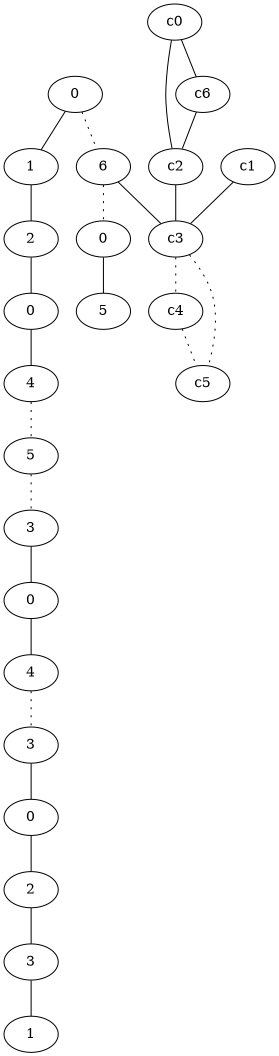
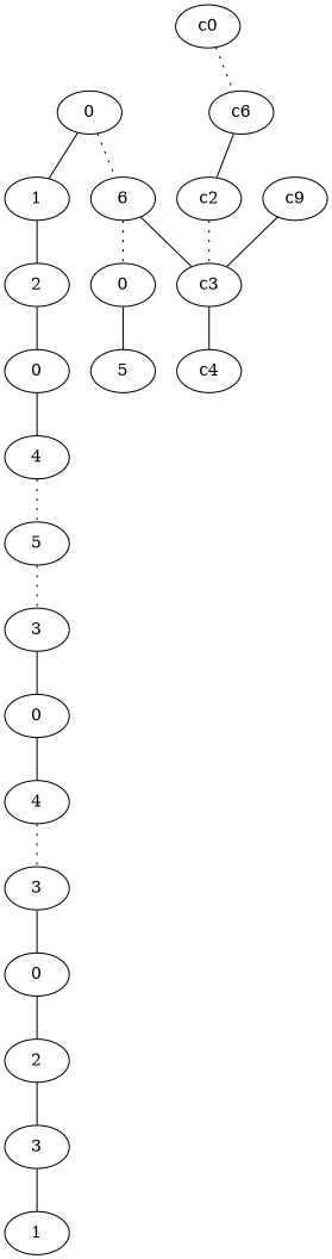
  graph {
    n1 [label=0]
    n2 [label=1]
    n3 [label=6]
    n4 [label=2]
    n5 [label=0]
    c3
    n7 [label=0]
    n8 [label=4]
    n9 [label=5]
    n10 [label=3]
    n11 [label=0]
    n12 [label=4]
    n13 [label=3]
    n14 [label=0]
    n15 [label=2]
    n16 [label=3]
    n17 [label=1]
    n18 [label=5]
    c0
    c2
    c6
-   c1
+   c1 [label=c9]
    c4
-   c5
    n1 -- n2
    n1 -- n3 [style=dotted]
    n2 -- n4
    n3 -- n5 [style=dotted]
    n3 -- c3
    n4 -- n7
    n5 -- n18
-   c3 -- c4 [style=dotted]
-   c3 -- c5 [style=dotted]
+   c3 -- c4 [style=solid]
    n7 -- n8
    n8 -- n9 [style=dotted]
    n9 -- n10 [style=dotted]
    n10 -- n11
    n11 -- n12
    n12 -- n13 [style=dotted]
    n13 -- n14
    n14 -- n15
    n15 -- n16
    n16 -- n17
-   c0 -- c2
-   c0 -- c6 [style=solid]
-   c2 -- c3
+   c0 -- c6 [style=dotted]
+   c2 -- c3 [style=dotted]
    c6 -- c2
    c1 -- c3
-   c4 -- c5 [style=dotted]
  }
